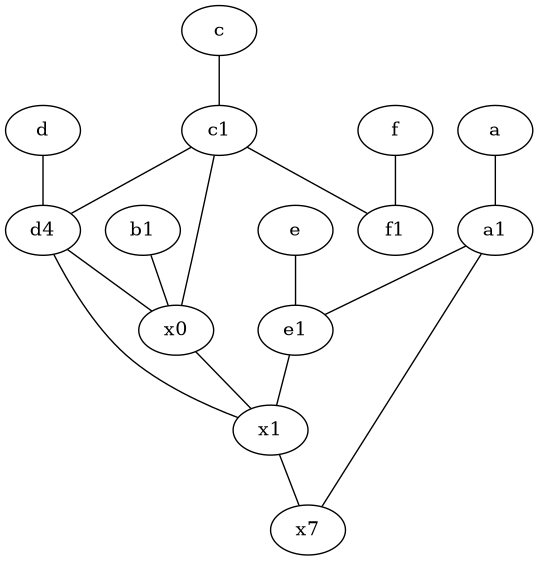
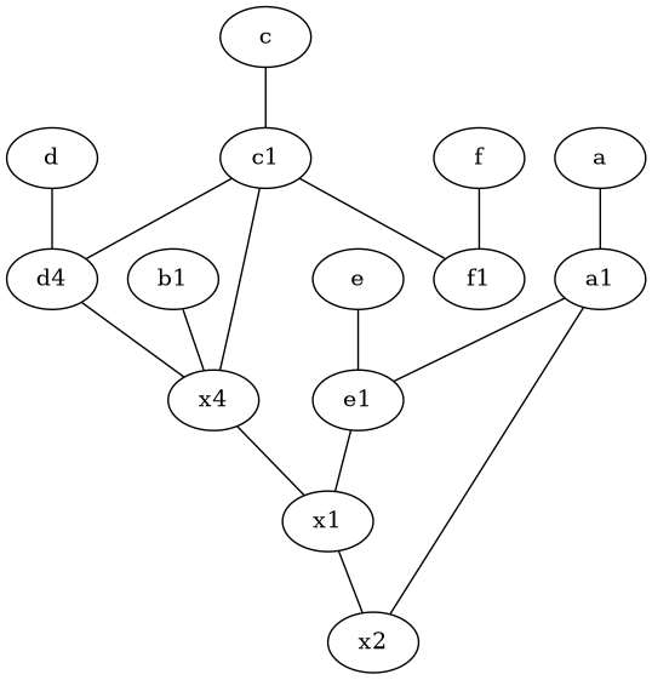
  graph {
    node [labelfontsize=50]
-   x0
+   x0 [label=x4]
    x1
-   x2 [label=x7]
+   x2
    e
    e1
    n6 [label=d4]
    b1
    c
    c1
    f1
    f
    a
    a1
    d
    x0 -- x1
    x1 -- x2
    e -- e1
    e1 -- x1
    n6 -- x0
-   n6 -- x1
    b1 -- x0
    c -- c1
    c1 -- x0
    c1 -- n6
    c1 -- f1
    f -- f1
    a -- a1
    a1 -- x2
    a1 -- e1
    d -- n6
  }
